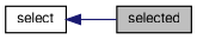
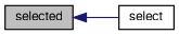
  digraph {
    rankdir=LR
    node [color=black fontname=FreeSans fontsize=10 shape=record]
    n1 [fillcolor=grey75 fontcolor=black height=0.2 label=selected style=filled width=0.4]
    n2 [height=0.2 label=select width=0.4]
-   n2 -> n1 [color=midnightblue dir=back fontname=FreeSans fontsize=10 labelfontname=FreeSans labelfontsize=10 style=solid]
+   n1 -> n2 [color=midnightblue dir=back fontname=FreeSans fontsize=10 labelfontname=FreeSans labelfontsize=10 style=solid]
  }
